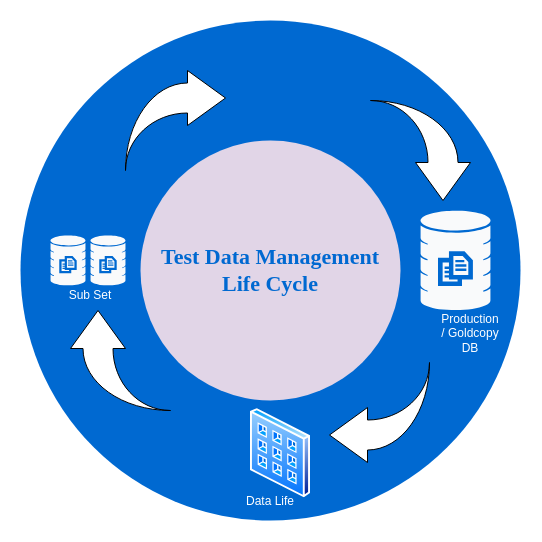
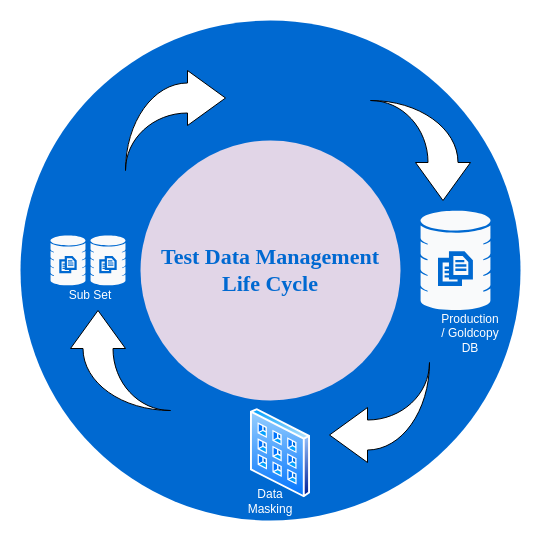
  <mxCell id="0" />
  <mxCell id="1" parent="0" />
  <mxCell id="2" value="" style="ellipse;whiteSpace=wrap;html=1;rounded=0;shadow=0;comic=0;strokeWidth=1;fontFamily=Verdana;fontSize=14;strokeColor=none;fillColor=#0069D1;" parent="1" vertex="1"><mxGeometry x="20" y="20" width="500" height="500" as="geometry" /></mxCell>
  <mxCell id="3" value="Test Data Management Life Cycle" style="ellipse;whiteSpace=wrap;html=1;rounded=0;shadow=0;comic=0;strokeWidth=1;fontFamily=Verdana;fontSize=22;strokeColor=none;fillColor=#e1d5e7;fontColor=#0069D1;fontStyle=1;" parent="1" vertex="1"><mxGeometry x="140" y="140" width="260" height="260" as="geometry" /></mxCell>
  <mxCell id="4" value="" style="shape=image;verticalAlign=top;verticalLabelPosition=bottom;labelBackgroundColor=#ffffff;imageAspect=0;aspect=fixed;image=https://cdn0.iconfinder.com/data/icons/business-startup-10/50/69-128.png;strokeWidth=0;align=center;html=1;labelBorderColor=none;" vertex="1" parent="1"><mxGeometry x="240" y="50" width="60" height="60" as="geometry" /></mxCell>
  <mxCell id="5" value="" style="image;aspect=fixed;perimeter=ellipsePerimeter;html=1;align=center;shadow=0;dashed=0;spacingTop=3;image=img/lib/active_directory/input_output_filter.svg;" vertex="1" parent="1"><mxGeometry x="250" y="408" width="60" height="89.55" as="geometry" /></mxCell>
  <mxCell id="6" value="" style="sketch=0;html=1;aspect=fixed;strokeColor=none;shadow=0;fillColor=#f9fafb;verticalAlign=top;labelPosition=center;verticalLabelPosition=bottom;shape=mxgraph.gcp2.database_3" vertex="1" parent="1"><mxGeometry x="420" y="210" width="70" height="100" as="geometry" /></mxCell>
  <mxCell id="7" value="" style="sketch=0;html=1;aspect=fixed;strokeColor=none;shadow=0;fillColor=#f9fafb;verticalAlign=top;labelPosition=center;verticalLabelPosition=bottom;shape=mxgraph.gcp2.database_3" vertex="1" parent="1"><mxGeometry x="50" y="235" width="35" height="50" as="geometry" /></mxCell>
  <mxCell id="8" value="" style="sketch=0;html=1;aspect=fixed;strokeColor=none;shadow=0;fillColor=#f9fafb;verticalAlign=top;labelPosition=center;verticalLabelPosition=bottom;shape=mxgraph.gcp2.database_3" vertex="1" parent="1"><mxGeometry x="90" y="235" width="35" height="50" as="geometry" /></mxCell>
  <mxCell id="9" value="" style="html=1;shadow=0;dashed=0;align=center;verticalAlign=middle;shape=mxgraph.arrows2.jumpInArrow;dy=15;dx=38;arrowHead=55;direction=south;" vertex="1" parent="1"><mxGeometry x="370" y="100" width="100" height="100" as="geometry" /></mxCell>
  <mxCell id="10" value="" style="html=1;shadow=0;dashed=0;align=center;verticalAlign=middle;shape=mxgraph.arrows2.jumpInArrow;dy=15;dx=38;arrowHead=55;" vertex="1" parent="1"><mxGeometry x="125" y="70" width="100" height="100" as="geometry" /></mxCell>
  <mxCell id="11" value="" style="html=1;shadow=0;dashed=0;align=center;verticalAlign=middle;shape=mxgraph.arrows2.jumpInArrow;dy=15;dx=38;arrowHead=55;direction=north;" vertex="1" parent="1"><mxGeometry x="70" y="310" width="100" height="100" as="geometry" /></mxCell>
  <mxCell id="12" value="" style="html=1;shadow=0;dashed=0;align=center;verticalAlign=middle;shape=mxgraph.arrows2.jumpInArrow;dy=15;dx=38;arrowHead=55;direction=west;" vertex="1" parent="1"><mxGeometry x="329" y="362" width="100" height="100" as="geometry" /></mxCell>
  <mxCell id="13" value="Production / Goldcopy DB" style="text;strokeColor=none;align=center;fillColor=none;html=1;verticalAlign=middle;whiteSpace=wrap;rounded=0;fontColor=#FFFFFF;" vertex="1" parent="1"><mxGeometry x="440" y="318" width="60" height="30" as="geometry" /></mxCell>
- <mxCell id="14" value="Data Life" style="text;strokeColor=none;align=center;fillColor=none;html=1;verticalAlign=middle;whiteSpace=wrap;rounded=0;fontColor=#FFFFFF;" vertex="1" parent="1"><mxGeometry x="240" y="486" width="60" height="30" as="geometry" /></mxCell>
+ <mxCell id="14" value="Data Masking" style="text;strokeColor=none;align=center;fillColor=none;html=1;verticalAlign=middle;whiteSpace=wrap;rounded=0;fontColor=#FFFFFF;" vertex="1" parent="1"><mxGeometry x="240" y="486" width="60" height="30" as="geometry" /></mxCell>
  <mxCell id="15" value="Sub Set" style="text;strokeColor=none;align=center;fillColor=none;html=1;verticalAlign=middle;whiteSpace=wrap;rounded=0;fontColor=#FFFFFF;" vertex="1" parent="1"><mxGeometry x="60" y="280" width="60" height="30" as="geometry" /></mxCell>
